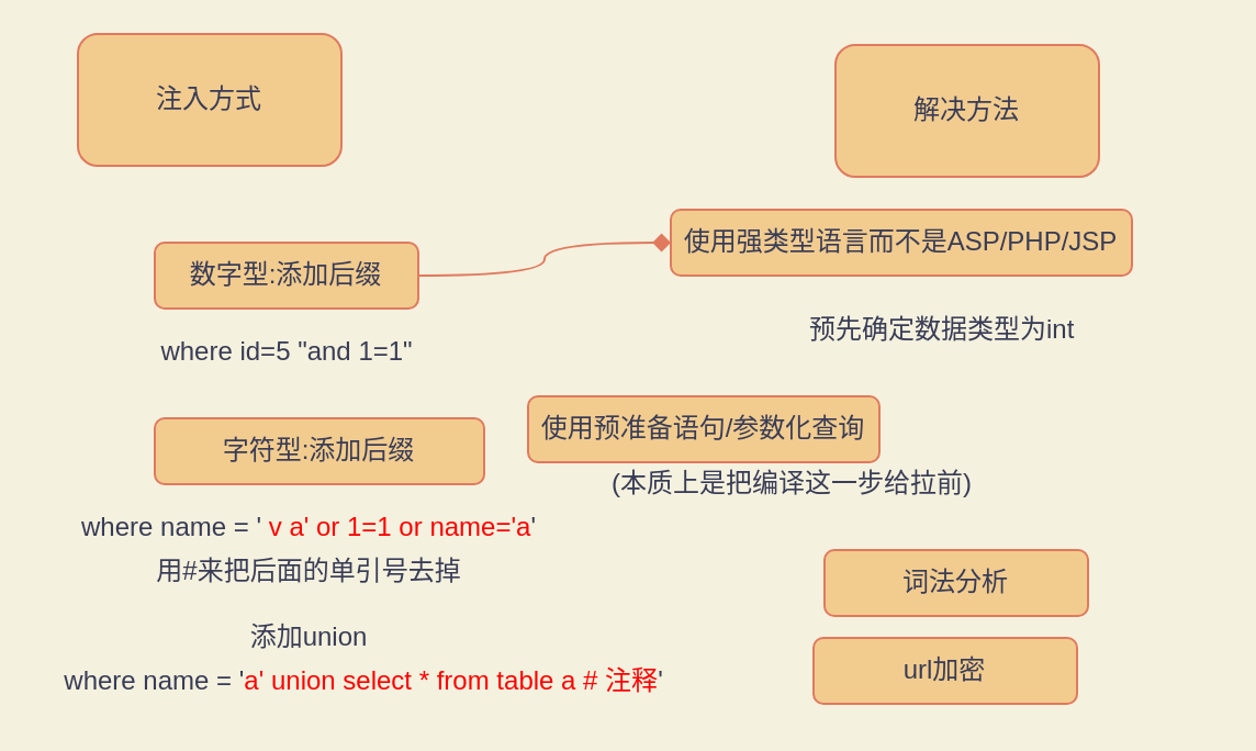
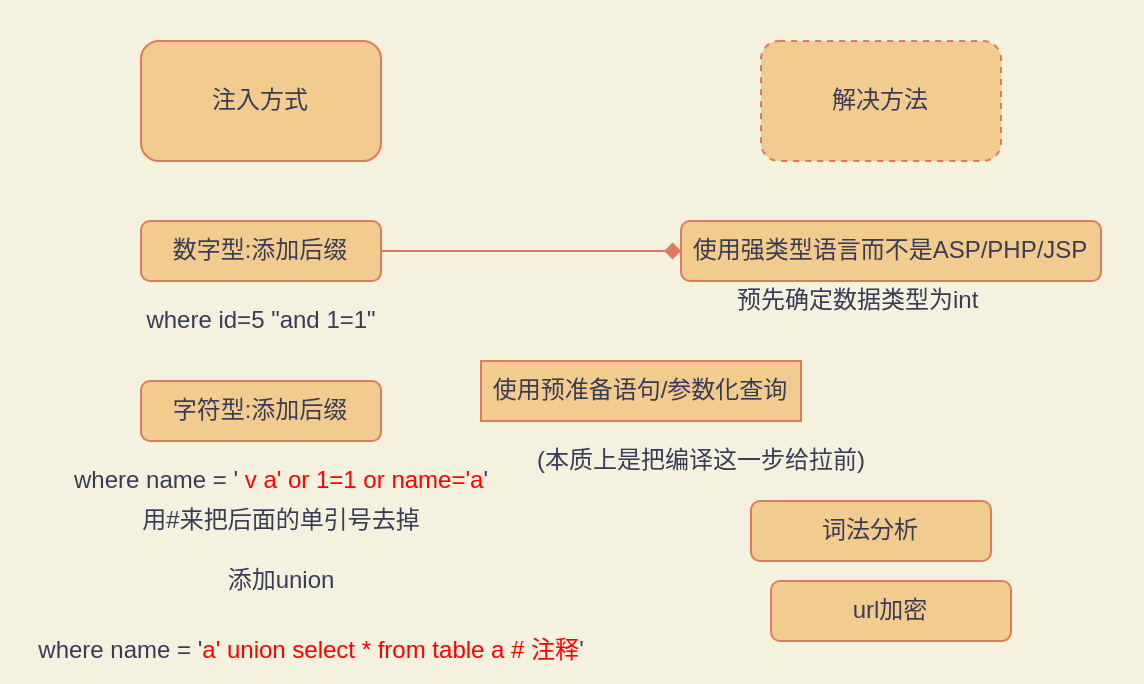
  <mxCell id="0" />
  <mxCell id="1" parent="0" />
- <mxCell id="2" value="注入方式" style="rounded=1;whiteSpace=wrap;html=1;sketch=0;strokeColor=#E07A5F;fillColor=#F2CC8F;fontColor=#393C56;" vertex="1" parent="1"><mxGeometry x="35" y="15" width="120" height="60" as="geometry" /></mxCell>
- <mxCell id="3" value="解决方法" style="rounded=1;whiteSpace=wrap;html=1;sketch=0;strokeColor=#E07A5F;fillColor=#F2CC8F;fontColor=#393C56;" vertex="1" parent="1"><mxGeometry x="380" y="20" width="120" height="60" as="geometry" /></mxCell>
+ <mxCell id="2" value="注入方式" style="rounded=1;whiteSpace=wrap;html=1;sketch=0;strokeColor=#E07A5F;fillColor=#F2CC8F;fontColor=#393C56;" vertex="1" parent="1"><mxGeometry x="70" y="20" width="120" height="60" as="geometry" /></mxCell>
+ <mxCell id="3" value="解决方法" style="rounded=1;whiteSpace=wrap;html=1;sketch=0;strokeColor=#E07A5F;fillColor=#F2CC8F;fontColor=#393C56;dashed=1;" vertex="1" parent="1"><mxGeometry x="380" y="20" width="120" height="60" as="geometry" /></mxCell>
  <mxCell id="4" value="" style="edgeStyle=orthogonalEdgeStyle;curved=1;rounded=1;sketch=0;orthogonalLoop=1;jettySize=auto;html=1;strokeColor=#E07A5F;fillColor=#F2CC8F;fontColor=#393C56;endArrow=diamond;" edge="1" parent="1" source="5" target="7"><mxGeometry relative="1" as="geometry" /></mxCell>
  <mxCell id="5" value="数字型:添加后缀" style="rounded=1;whiteSpace=wrap;html=1;sketch=0;strokeColor=#E07A5F;fillColor=#F2CC8F;fontColor=#393C56;" vertex="1" parent="1"><mxGeometry x="70" y="110" width="120" height="30" as="geometry" /></mxCell>
  <mxCell id="6" value="where id=5 &quot;and 1=1&quot;" style="text;html=1;align=center;verticalAlign=middle;resizable=0;points=[];autosize=1;fontColor=#393C56;" vertex="1" parent="1"><mxGeometry x="65" y="150" width="130" height="20" as="geometry" /></mxCell>
- <mxCell id="7" value="使用强类型语言而不是ASP/PHP/JSP" style="rounded=1;whiteSpace=wrap;html=1;sketch=0;strokeColor=#E07A5F;fillColor=#F2CC8F;fontColor=#393C56;" vertex="1" parent="1"><mxGeometry x="305" y="95" width="210" height="30" as="geometry" /></mxCell>
+ <mxCell id="7" value="使用强类型语言而不是ASP/PHP/JSP" style="rounded=1;whiteSpace=wrap;html=1;sketch=0;strokeColor=#E07A5F;fillColor=#F2CC8F;fontColor=#393C56;" vertex="1" parent="1"><mxGeometry x="340" y="110" width="210" height="30" as="geometry" /></mxCell>
  <mxCell id="8" value="预先确定数据类型为int&amp;nbsp;" style="text;html=1;align=center;verticalAlign=middle;resizable=0;points=[];autosize=1;fontColor=#393C56;" vertex="1" parent="1"><mxGeometry x="360" y="140" width="140" height="20" as="geometry" /></mxCell>
- <mxCell id="9" value="字符型:添加后缀" style="rounded=1;whiteSpace=wrap;html=1;sketch=0;strokeColor=#E07A5F;fillColor=#F2CC8F;fontColor=#393C56;" vertex="1" parent="1"><mxGeometry x="70" y="190" width="150" height="30" as="geometry" /></mxCell>
+ <mxCell id="9" value="字符型:添加后缀" style="rounded=1;whiteSpace=wrap;html=1;sketch=0;strokeColor=#E07A5F;fillColor=#F2CC8F;fontColor=#393C56;" vertex="1" parent="1"><mxGeometry x="70" y="190" width="120" height="30" as="geometry" /></mxCell>
  <mxCell id="10" value="where name = ' &lt;font color=&quot;#ff0000&quot;&gt;v a' or 1=1 or name='a&lt;/font&gt;'" style="text;html=1;align=center;verticalAlign=middle;resizable=0;points=[];autosize=1;fontColor=#393C56;" vertex="1" parent="1"><mxGeometry x="30" y="230" width="220" height="20" as="geometry" /></mxCell>
- <mxCell id="11" value="使用预准备语句/参数化查询" style="rounded=1;whiteSpace=wrap;html=1;sketch=0;strokeColor=#E07A5F;fillColor=#F2CC8F;fontColor=#393C56;" vertex="1" parent="1"><mxGeometry x="240" y="180" width="160" height="30" as="geometry" /></mxCell>
+ <mxCell id="11" value="使用预准备语句/参数化查询" style="whiteSpace=wrap;html=1;sketch=0;strokeColor=#E07A5F;fillColor=#F2CC8F;fontColor=#393C56;rounded=0;" vertex="1" parent="1"><mxGeometry x="240" y="180" width="160" height="30" as="geometry" /></mxCell>
  <mxCell id="12" value="用#来把后面的单引号去掉" style="text;html=1;align=center;verticalAlign=middle;resizable=0;points=[];autosize=1;fontColor=#393C56;" vertex="1" parent="1"><mxGeometry x="65" y="250" width="150" height="20" as="geometry" /></mxCell>
  <mxCell id="13" value="添加union" style="text;html=1;align=center;verticalAlign=middle;resizable=0;points=[];autosize=1;fontColor=#393C56;" vertex="1" parent="1"><mxGeometry x="105" y="280" width="70" height="20" as="geometry" /></mxCell>
- <mxCell id="14" value="where name = '&lt;font color=&quot;#ff0000&quot;&gt;a' union select * from table a # 注释&lt;/font&gt;'" style="text;html=1;align=center;verticalAlign=middle;resizable=0;points=[];autosize=1;fontColor=#393C56;" vertex="1" parent="1"><mxGeometry x="20" y="300" width="290" height="20" as="geometry" /></mxCell>
- <mxCell id="15" value="(本质上是把编译这一步给拉前)" style="text;html=1;align=center;verticalAlign=middle;resizable=0;points=[];autosize=1;fontColor=#393C56;" vertex="1" parent="1"><mxGeometry x="270" y="210" width="180" height="20" as="geometry" /></mxCell>
+ <mxCell id="14" value="where name = '&lt;font color=&quot;#ff0000&quot;&gt;a' union select * from table a # 注释&lt;/font&gt;'" style="text;html=1;align=center;verticalAlign=middle;resizable=0;points=[];autosize=1;fontColor=#393C56;" vertex="1" parent="1"><mxGeometry x="10" y="315" width="290" height="20" as="geometry" /></mxCell>
+ <mxCell id="15" value="(本质上是把编译这一步给拉前)" style="text;html=1;align=center;verticalAlign=middle;resizable=0;points=[];autosize=1;fontColor=#393C56;" vertex="1" parent="1"><mxGeometry x="260" y="220" width="180" height="20" as="geometry" /></mxCell>
  <mxCell id="16" value="词法分析" style="rounded=1;whiteSpace=wrap;html=1;sketch=0;strokeColor=#E07A5F;fillColor=#F2CC8F;fontColor=#393C56;" vertex="1" parent="1"><mxGeometry x="375" y="250" width="120" height="30" as="geometry" /></mxCell>
- <mxCell id="17" value="url加密" style="rounded=1;whiteSpace=wrap;html=1;sketch=0;strokeColor=#E07A5F;fillColor=#F2CC8F;fontColor=#393C56;" vertex="1" parent="1"><mxGeometry x="370" y="290" width="120" height="30" as="geometry" /></mxCell>
+ <mxCell id="17" value="url加密" style="rounded=1;whiteSpace=wrap;html=1;sketch=0;strokeColor=#E07A5F;fillColor=#F2CC8F;fontColor=#393C56;" vertex="1" parent="1"><mxGeometry x="385" y="290" width="120" height="30" as="geometry" /></mxCell>
